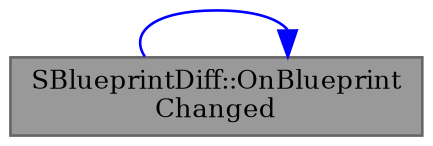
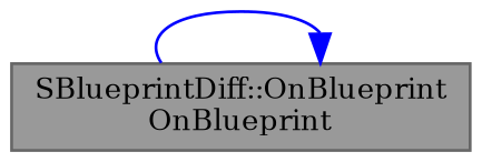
  digraph {
    rankdir=LR
    fontname="DejaVu Serif"
-   n1 [color=gray40 fillcolor=grey60 fontcolor=black fontname="DejaVu Serif" fontsize=10 height=0.2 label="SBlueprintDiff::OnBlueprint\lChanged" shape=box style=filled width=0.4]
+   n1 [color=gray40 fillcolor=grey60 fontcolor=black fontname="DejaVu Serif" fontsize=10 height=0.2 label="SBlueprintDiff::OnBlueprint\lOnBlueprint" shape=box style=filled width=0.4]
    n1 -> n1 [color=blue fontname="DejaVu Serif" fontsize=10 labelfontname=Helvetica labelfontsize=10 style=solid]
  }
